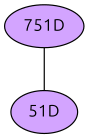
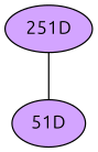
  graph {
    fontname=Ubuntu
    node [fillcolor="#D3A4FF" style=radial fontname=Ubuntu]
-   "251D" [label="751D"]
+   "251D"
    "51D"
    "251D" -- "51D" [penwidth=1 fontname=Ubuntu]
  }
